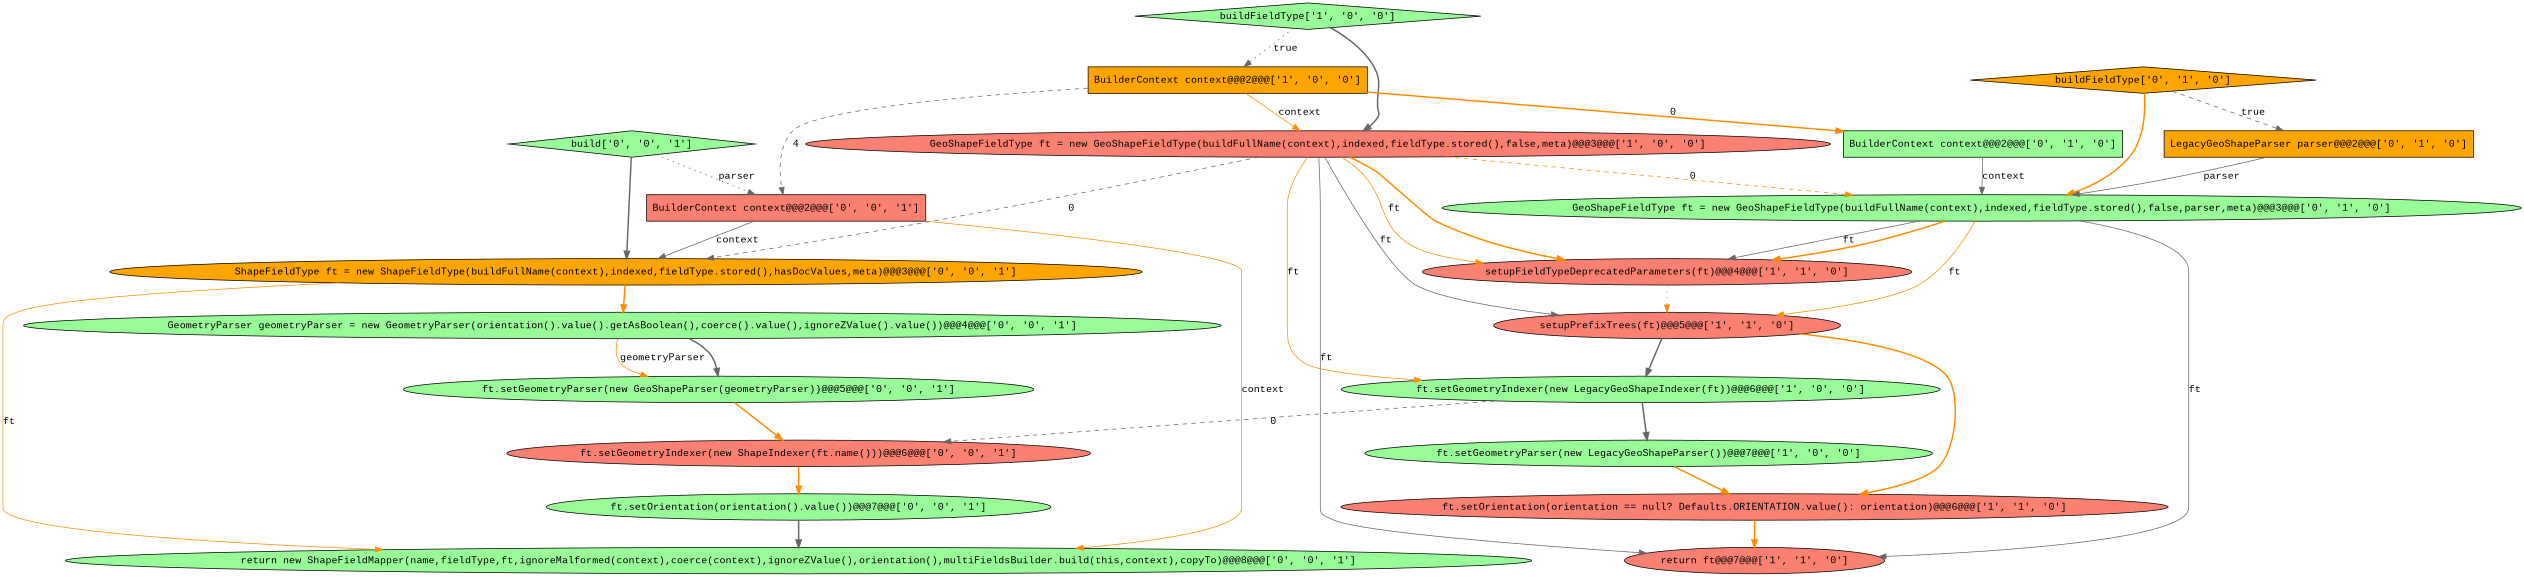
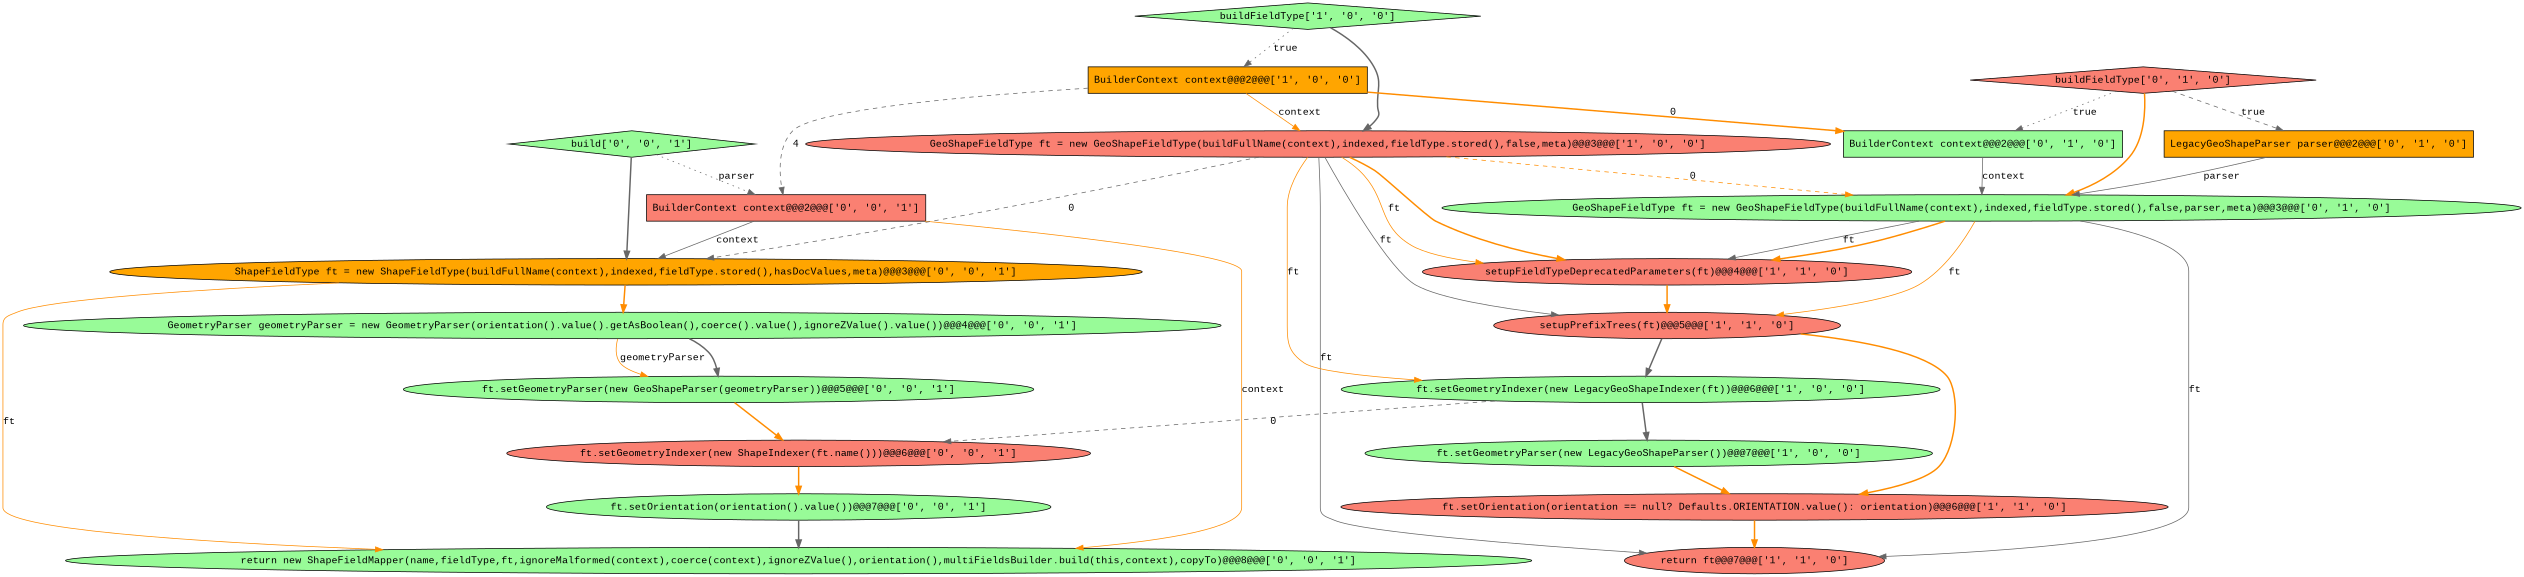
  digraph {
    fontname="Liberation Mono"
    node [fillcolor=palegreen fontname="Liberation Mono" shape=ellipse style=filled]
    edge [color=gray40 fontname="Liberation Mono" style=bold]
    n1 [fillcolor=salmon label="ft.setOrientation(orientation == null? Defaults.ORIENTATION.value(): orientation)@@@6@@@['1', '1', '0']"]
    n2 [fillcolor=salmon label="return ft@@@7@@@['1', '1', '0']"]
    n3 [label="ft.setOrientation(orientation().value())@@@7@@@['0', '0', '1']"]
    n4 [label="return new ShapeFieldMapper(name,fieldType,ft,ignoreMalformed(context),coerce(context),ignoreZValue(),orientation(),multiFieldsBuilder.build(this,context),copyTo)@@@8@@@['0', '0', '1']"]
    n5 [fillcolor=salmon label="ft.setGeometryIndexer(new ShapeIndexer(ft.name()))@@@6@@@['0', '0', '1']"]
-   n6 [fillcolor=orange label="buildFieldType['0', '1', '0']" shape=diamond]
+   n6 [fillcolor=salmon label="buildFieldType['0', '1', '0']" shape=diamond]
    n7 [label="GeoShapeFieldType ft = new GeoShapeFieldType(buildFullName(context),indexed,fieldType.stored(),false,parser,meta)@@@3@@@['0', '1', '0']"]
    n8 [fillcolor=orange label="LegacyGeoShapeParser parser@@@2@@@['0', '1', '0']" shape=box]
    n9 [label="BuilderContext context@@@2@@@['0', '1', '0']" shape=box]
    n10 [fillcolor=salmon label="setupPrefixTrees(ft)@@@5@@@['1', '1', '0']"]
    n11 [fillcolor=salmon label="setupFieldTypeDeprecatedParameters(ft)@@@4@@@['1', '1', '0']"]
    n12 [label="ft.setGeometryIndexer(new LegacyGeoShapeIndexer(ft))@@@6@@@['1', '0', '0']"]
    n13 [label="ft.setGeometryParser(new LegacyGeoShapeParser())@@@7@@@['1', '0', '0']"]
    n14 [label="build['0', '0', '1']" shape=diamond]
    n15 [fillcolor=salmon label="BuilderContext context@@@2@@@['0', '0', '1']" shape=box]
    n16 [fillcolor=orange label="ShapeFieldType ft = new ShapeFieldType(buildFullName(context),indexed,fieldType.stored(),hasDocValues,meta)@@@3@@@['0', '0', '1']"]
    n17 [label="GeometryParser geometryParser = new GeometryParser(orientation().value().getAsBoolean(),coerce().value(),ignoreZValue().value())@@@4@@@['0', '0', '1']"]
    n18 [label="ft.setGeometryParser(new GeoShapeParser(geometryParser))@@@5@@@['0', '0', '1']"]
    n19 [fillcolor=salmon label="GeoShapeFieldType ft = new GeoShapeFieldType(buildFullName(context),indexed,fieldType.stored(),false,meta)@@@3@@@['1', '0', '0']"]
    n20 [label="buildFieldType['1', '0', '0']" shape=diamond]
    n21 [fillcolor=orange label="BuilderContext context@@@2@@@['1', '0', '0']" shape=box]
    n1 -> n2 [color=darkorange]
    n3 -> n4
    n5 -> n3 [color=darkorange]
    n6 -> n7 [color=darkorange]
    n6 -> n8 [label=true style=dashed]
+   n6 -> n9 [label=true style=dotted]
    n7 -> n2 [label=ft style=solid]
    n7 -> n10 [color=darkorange label=ft style=solid]
    n7 -> n11 [label=ft style=solid]
    n7 -> n11 [color=darkorange]
    n8 -> n7 [label=parser style=solid]
    n9 -> n7 [label=context style=solid]
    n10 -> n1 [color=darkorange]
    n10 -> n12
-   n11 -> n10 [color=darkorange style=dotted]
+   n11 -> n10 [color=darkorange]
    n12 -> n5 [label=0 style=dashed]
    n12 -> n13
    n13 -> n1 [color=darkorange]
    n14 -> n15 [label=parser style=dotted]
    n14 -> n16
    n15 -> n4 [color=darkorange label=context style=solid]
    n15 -> n16 [label=context style=solid]
    n16 -> n4 [color=darkorange label=ft style=solid]
    n16 -> n17 [color=darkorange]
    n17 -> n18
    n17 -> n18 [color=darkorange label=geometryParser style=solid]
    n18 -> n5 [color=darkorange]
    n19 -> n2 [label=ft style=solid]
    n19 -> n7 [color=darkorange label=0 style=dashed]
    n19 -> n10 [label=ft style=solid]
    n19 -> n11 [color=darkorange label=ft style=solid]
    n19 -> n11 [color=darkorange]
    n19 -> n12 [color=darkorange label=ft style=solid]
    n19 -> n16 [label=0 style=dashed]
    n20 -> n19
    n20 -> n21 [label=true style=dotted]
    n21 -> n9 [color=darkorange label=0]
    n21 -> n15 [label=4 style=dashed]
    n21 -> n19 [color=darkorange label=context style=solid]
  }
